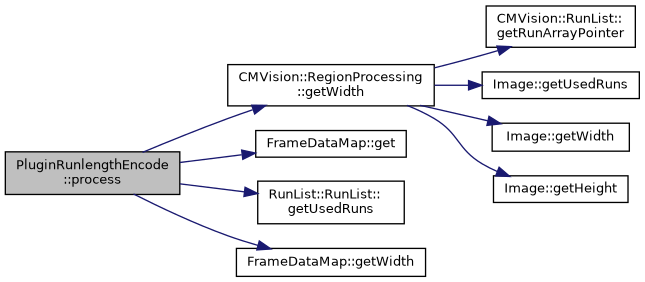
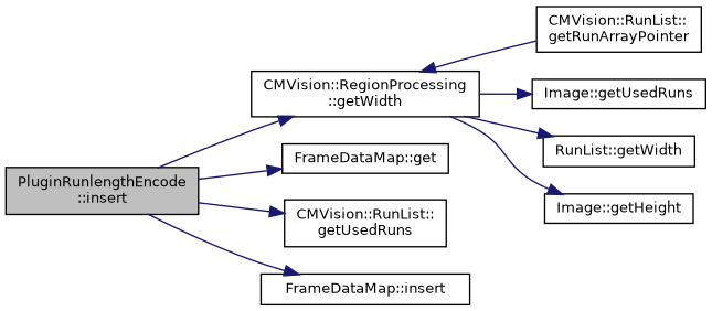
  digraph {
    rankdir=LR
    node [color=black fillcolor=white fontname=Helvetica fontsize=10 shape=record style=filled]
    edge [color=midnightblue fontname=Helvetica fontsize=10 labelfontname=Helvetica labelfontsize=10 style=solid]
-   n1 [fillcolor=grey75 fontcolor=black height=0.2 label="PluginRunlengthEncode\l::process" width=0.4]
+   n1 [fillcolor=grey75 fontcolor=black height=0.2 label="PluginRunlengthEncode\l::insert" width=0.4]
    n2 [height=0.2 label="CMVision::RegionProcessing\l::getWidth" width=0.4]
    n3 [height=0.2 label="FrameDataMap::get" width=0.4]
-   n4 [height=0.2 label="RunList::RunList::\lgetUsedRuns" width=0.4]
-   n5 [height=0.2 label="FrameDataMap::getWidth" width=0.4]
+   n4 [height=0.2 label="CMVision::RunList::\lgetUsedRuns" width=0.4]
+   n5 [height=0.2 label="FrameDataMap::insert" width=0.4]
    n6 [height=0.2 label="CMVision::RunList::\lgetRunArrayPointer" width=0.4]
    n7 [height=0.2 label="Image::getUsedRuns" width=0.4]
-   n8 [height=0.2 label="Image::getWidth" width=0.4]
+   n8 [height=0.2 label="RunList::getWidth" width=0.4]
    n9 [height=0.2 label="Image::getHeight" width=0.4]
    n1 -> n2
    n1 -> n3
    n1 -> n4
    n1 -> n5
-   n2 -> n6
+   n6 -> n2
    n2 -> n7
    n2 -> n8
    n2 -> n9
  }
